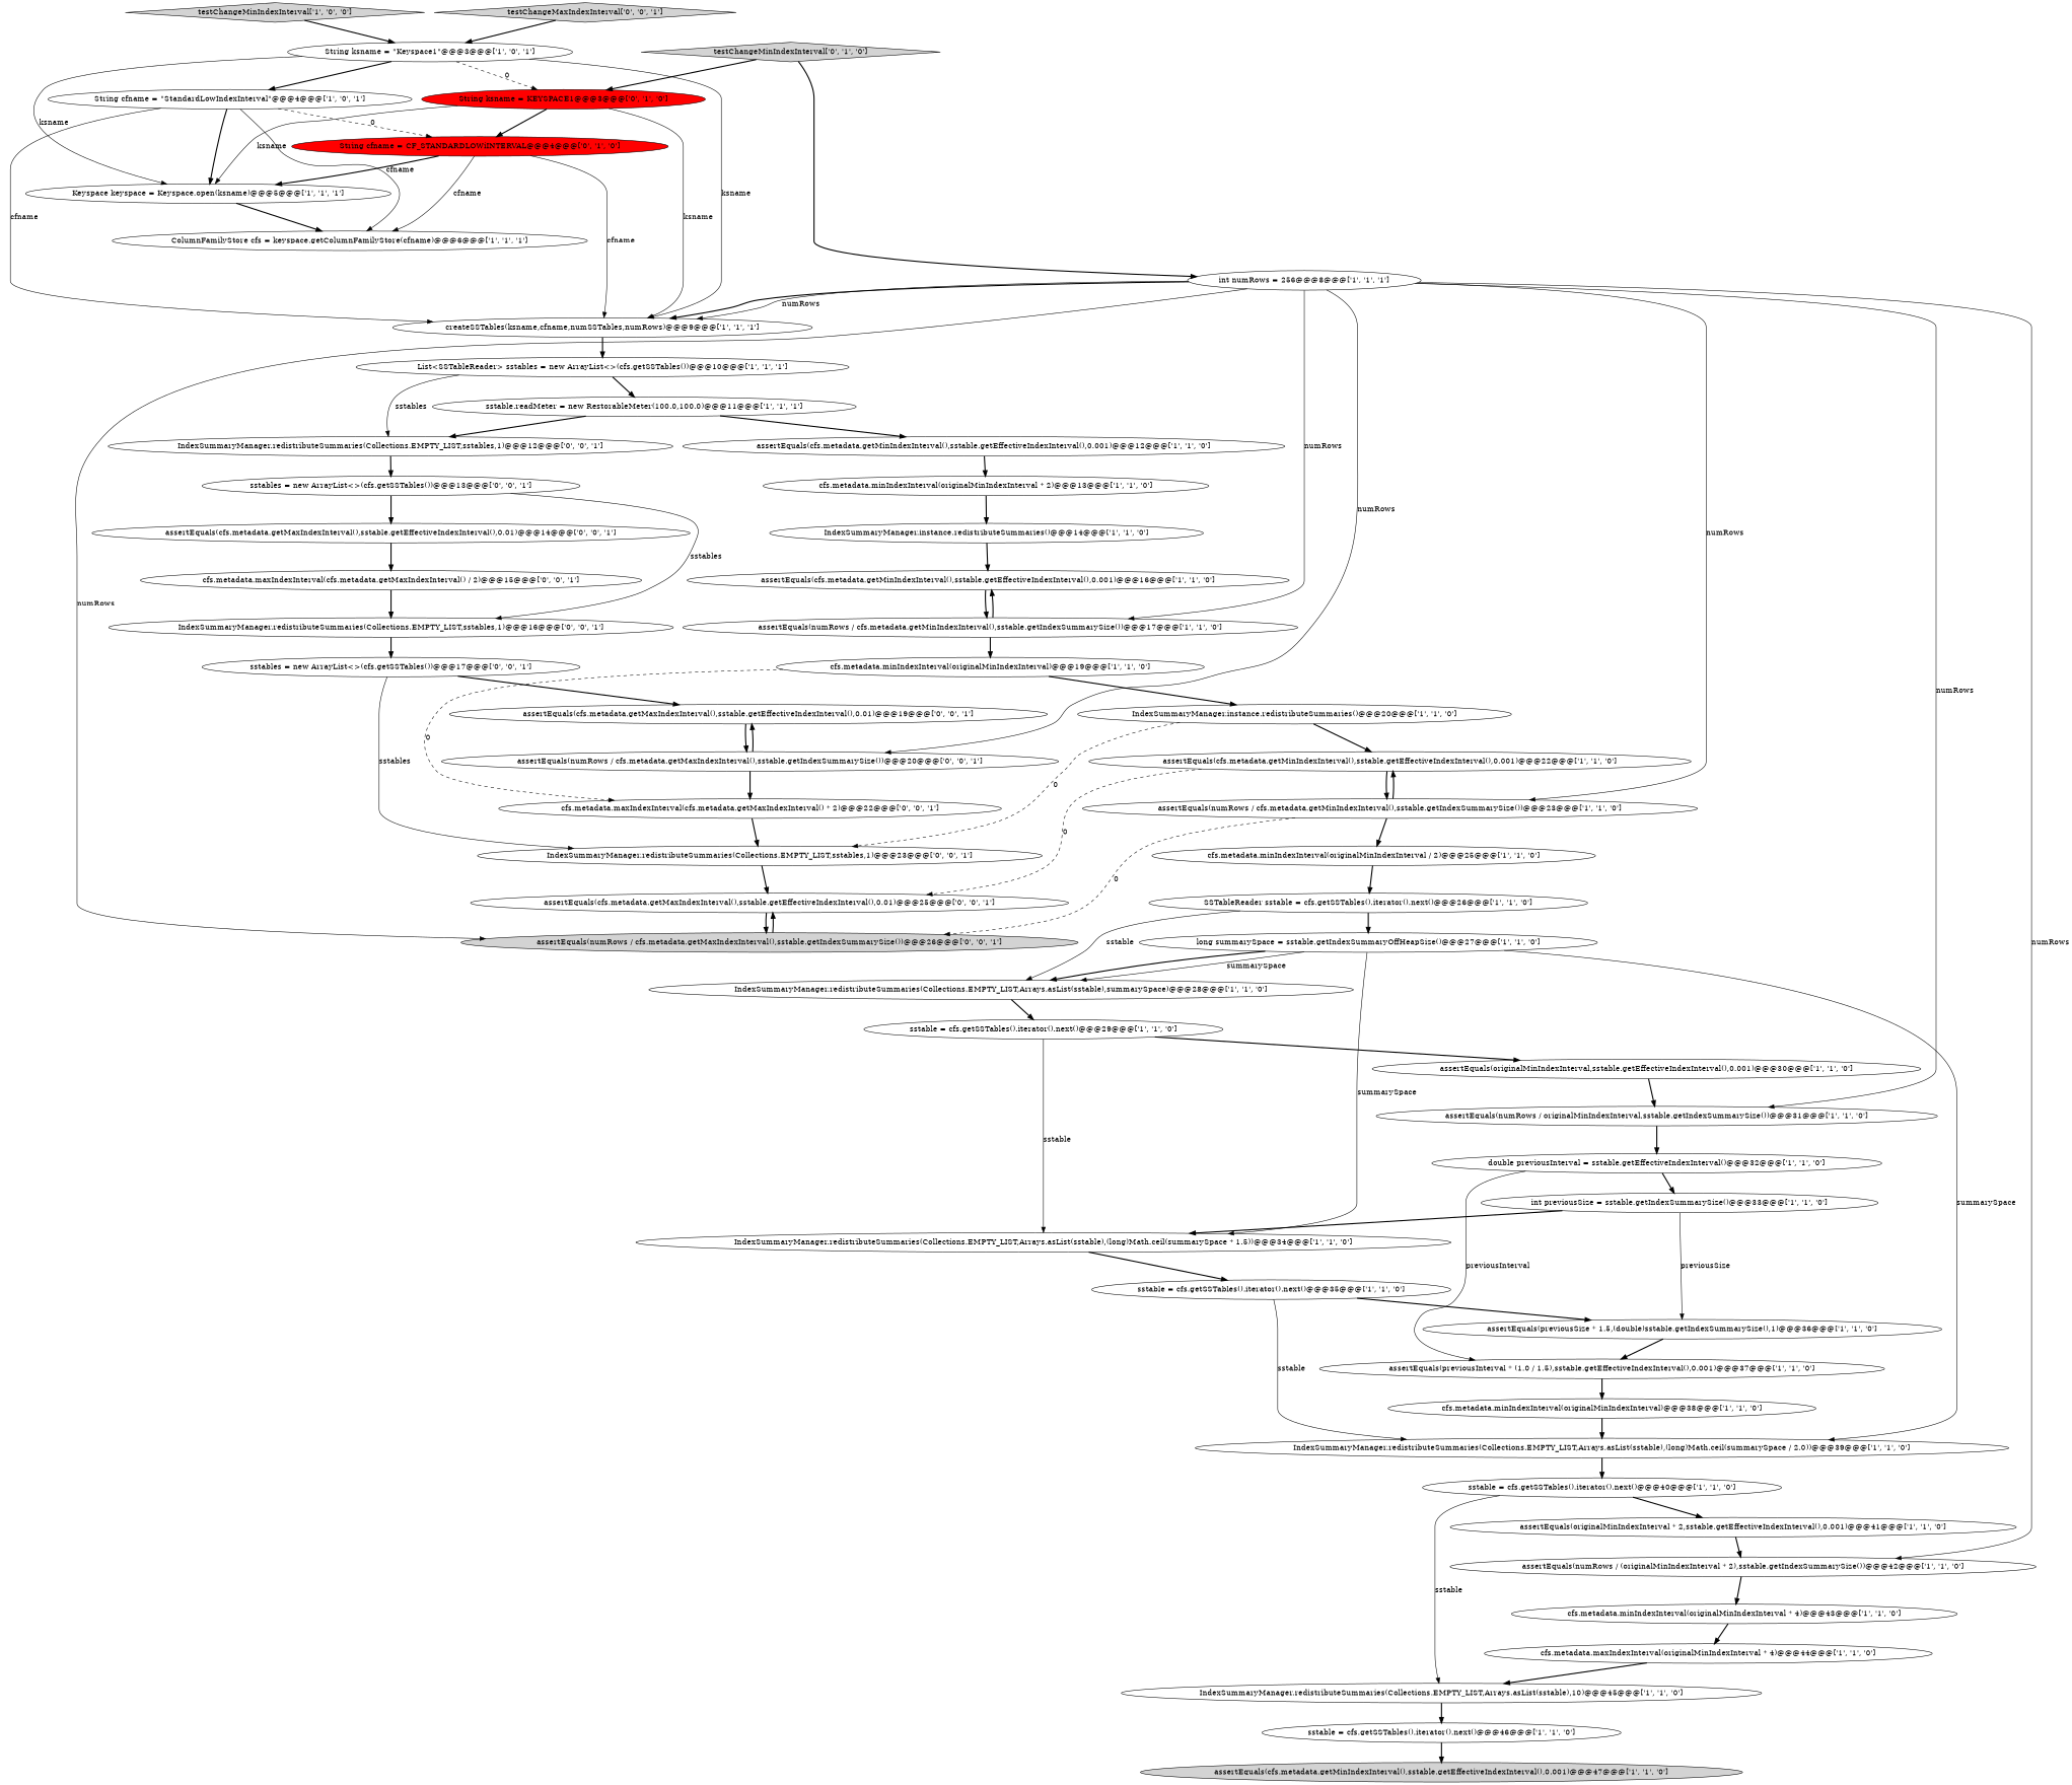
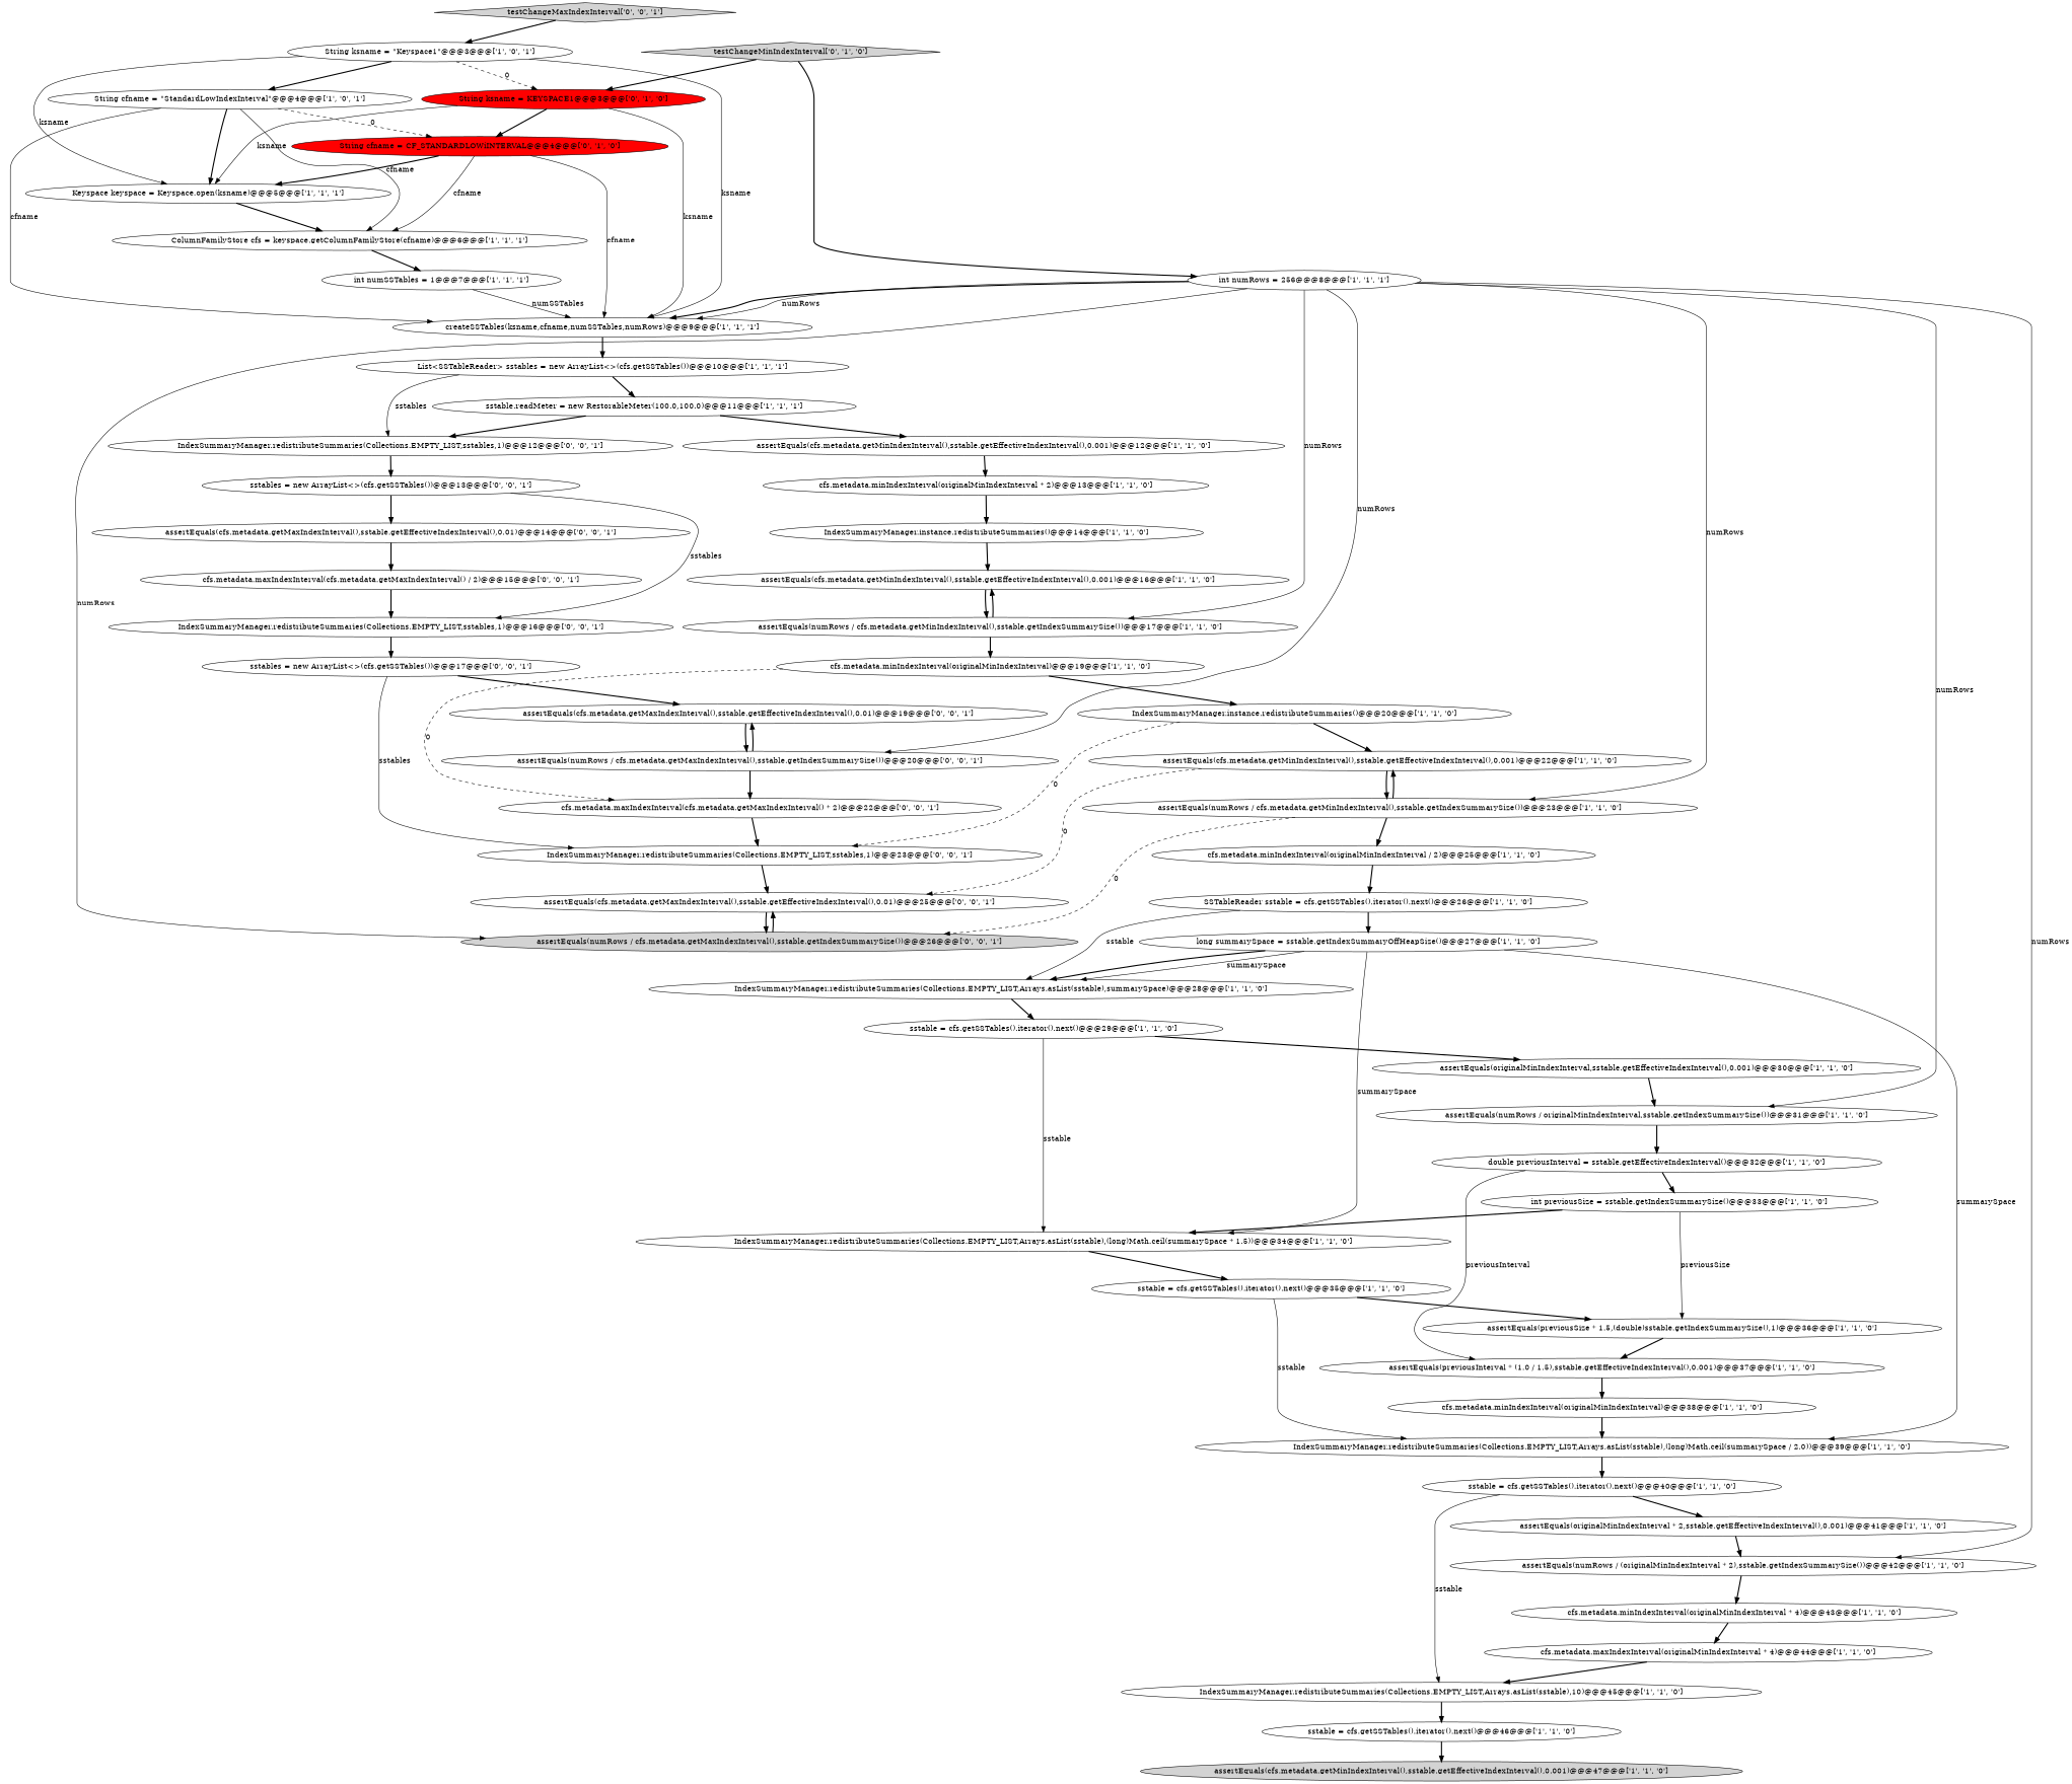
  digraph {
    node [fillcolor=white shape=ellipse style=filled]
    edge [style=bold]
    n1 [label="IndexSummaryManager.instance.redistributeSummaries()@@@20@@@['1', '1', '0']"]
    n2 [label="assertEquals(cfs.metadata.getMinIndexInterval(),sstable.getEffectiveIndexInterval(),0.001)@@@22@@@['1', '1', '0']"]
    n3 [label="IndexSummaryManager.redistributeSummaries(Collections.EMPTY_LIST,sstables,1)@@@23@@@['0', '0', '1']"]
    n4 [label="assertEquals(cfs.metadata.getMaxIndexInterval(),sstable.getEffectiveIndexInterval(),0.01)@@@25@@@['0', '0', '1']"]
    n5 [label="assertEquals(numRows / cfs.metadata.getMinIndexInterval(),sstable.getIndexSummarySize())@@@23@@@['1', '1', '0']"]
    n6 [label="IndexSummaryManager.redistributeSummaries(Collections.EMPTY_LIST,Arrays.asList(sstable),summarySpace)@@@28@@@['1', '1', '0']"]
    n7 [label="sstable = cfs.getSSTables().iterator().next()@@@29@@@['1', '1', '0']"]
    n8 [label="IndexSummaryManager.redistributeSummaries(Collections.EMPTY_LIST,Arrays.asList(sstable),(long)Math.ceil(summarySpace * 1.5))@@@34@@@['1', '1', '0']"]
    n9 [label="assertEquals(originalMinIndexInterval,sstable.getEffectiveIndexInterval(),0.001)@@@30@@@['1', '1', '0']"]
    n10 [fillcolor=lightgray label="assertEquals(cfs.metadata.getMinIndexInterval(),sstable.getEffectiveIndexInterval(),0.001)@@@47@@@['1', '1', '0']"]
    n11 [label="assertEquals(numRows / (originalMinIndexInterval * 2),sstable.getIndexSummarySize())@@@42@@@['1', '1', '0']"]
    n12 [label="cfs.metadata.minIndexInterval(originalMinIndexInterval * 4)@@@43@@@['1', '1', '0']"]
    n13 [label="cfs.metadata.maxIndexInterval(originalMinIndexInterval * 4)@@@44@@@['1', '1', '0']"]
    n14 [label="IndexSummaryManager.redistributeSummaries(Collections.EMPTY_LIST,Arrays.asList(sstable),10)@@@45@@@['1', '1', '0']"]
    n15 [label="cfs.metadata.minIndexInterval(originalMinIndexInterval / 2)@@@25@@@['1', '1', '0']"]
    n16 [label="SSTableReader sstable = cfs.getSSTables().iterator().next()@@@26@@@['1', '1', '0']"]
    n17 [label="long summarySpace = sstable.getIndexSummaryOffHeapSize()@@@27@@@['1', '1', '0']"]
    n18 [label="sstable = cfs.getSSTables().iterator().next()@@@35@@@['1', '1', '0']"]
    n19 [label="IndexSummaryManager.redistributeSummaries(Collections.EMPTY_LIST,Arrays.asList(sstable),(long)Math.ceil(summarySpace / 2.0))@@@39@@@['1', '1', '0']"]
    n20 [label="assertEquals(previousSize * 1.5,(double)sstable.getIndexSummarySize(),1)@@@36@@@['1', '1', '0']"]
    n21 [label="sstable = cfs.getSSTables().iterator().next()@@@40@@@['1', '1', '0']"]
    n22 [label="assertEquals(previousInterval * (1.0 / 1.5),sstable.getEffectiveIndexInterval(),0.001)@@@37@@@['1', '1', '0']"]
    n23 [label="sstable = cfs.getSSTables().iterator().next()@@@46@@@['1', '1', '0']"]
    n24 [label="String ksname = \"Keyspace1\"@@@3@@@['1', '0', '1']"]
    n25 [label="Keyspace keyspace = Keyspace.open(ksname)@@@5@@@['1', '1', '1']"]
    n26 [label="String cfname = \"StandardLowIndexInterval\"@@@4@@@['1', '0', '1']"]
    n27 [label="createSSTables(ksname,cfname,numSSTables,numRows)@@@9@@@['1', '1', '1']"]
    n28 [fillcolor=red label="String ksname = KEYSPACE1@@@3@@@['0', '1', '0']"]
    n29 [label="ColumnFamilyStore cfs = keyspace.getColumnFamilyStore(cfname)@@@6@@@['1', '1', '1']"]
    n30 [fillcolor=red label="String cfname = CF_STANDARDLOWiINTERVAL@@@4@@@['0', '1', '0']"]
    n31 [label="List<SSTableReader> sstables = new ArrayList<>(cfs.getSSTables())@@@10@@@['1', '1', '1']"]
+   n32 [label="int numSSTables = 1@@@7@@@['1', '1', '1']"]
    n33 [fillcolor=lightgray label="assertEquals(numRows / cfs.metadata.getMaxIndexInterval(),sstable.getIndexSummarySize())@@@26@@@['0', '0', '1']"]
    n34 [label="IndexSummaryManager.redistributeSummaries(Collections.EMPTY_LIST,sstables,1)@@@16@@@['0', '0', '1']"]
    n35 [label="sstables = new ArrayList<>(cfs.getSSTables())@@@17@@@['0', '0', '1']"]
    n36 [label="assertEquals(cfs.metadata.getMaxIndexInterval(),sstable.getEffectiveIndexInterval(),0.01)@@@19@@@['0', '0', '1']"]
    n37 [label="sstable.readMeter = new RestorableMeter(100.0,100.0)@@@11@@@['1', '1', '1']"]
    n38 [label="IndexSummaryManager.redistributeSummaries(Collections.EMPTY_LIST,sstables,1)@@@12@@@['0', '0', '1']"]
    n39 [label="assertEquals(cfs.metadata.getMinIndexInterval(),sstable.getEffectiveIndexInterval(),0.001)@@@12@@@['1', '1', '0']"]
    n40 [label="sstables = new ArrayList<>(cfs.getSSTables())@@@13@@@['0', '0', '1']"]
    n41 [label="cfs.metadata.minIndexInterval(originalMinIndexInterval * 2)@@@13@@@['1', '1', '0']"]
    n42 [label="assertEquals(numRows / cfs.metadata.getMaxIndexInterval(),sstable.getIndexSummarySize())@@@20@@@['0', '0', '1']"]
    n43 [label="assertEquals(originalMinIndexInterval * 2,sstable.getEffectiveIndexInterval(),0.001)@@@41@@@['1', '1', '0']"]
    n44 [label="cfs.metadata.minIndexInterval(originalMinIndexInterval)@@@38@@@['1', '1', '0']"]
    n45 [label="assertEquals(cfs.metadata.getMaxIndexInterval(),sstable.getEffectiveIndexInterval(),0.01)@@@14@@@['0', '0', '1']"]
    n46 [label="cfs.metadata.maxIndexInterval(cfs.metadata.getMaxIndexInterval() / 2)@@@15@@@['0', '0', '1']"]
    n47 [label="assertEquals(numRows / originalMinIndexInterval,sstable.getIndexSummarySize())@@@31@@@['1', '1', '0']"]
    n48 [label="double previousInterval = sstable.getEffectiveIndexInterval()@@@32@@@['1', '1', '0']"]
    n49 [label="int previousSize = sstable.getIndexSummarySize()@@@33@@@['1', '1', '0']"]
    n50 [label="int numRows = 256@@@8@@@['1', '1', '1']"]
    n51 [label="assertEquals(numRows / cfs.metadata.getMinIndexInterval(),sstable.getIndexSummarySize())@@@17@@@['1', '1', '0']"]
    n52 [label="cfs.metadata.minIndexInterval(originalMinIndexInterval)@@@19@@@['1', '1', '0']"]
    n53 [label="assertEquals(cfs.metadata.getMinIndexInterval(),sstable.getEffectiveIndexInterval(),0.001)@@@16@@@['1', '1', '0']"]
    n54 [label="cfs.metadata.maxIndexInterval(cfs.metadata.getMaxIndexInterval() * 2)@@@22@@@['0', '0', '1']"]
    n55 [fillcolor=lightgray label="testChangeMinIndexInterval['0', '1', '0']" shape=diamond]
    n56 [label="IndexSummaryManager.instance.redistributeSummaries()@@@14@@@['1', '1', '0']"]
-   n57 [fillcolor=lightgray label="testChangeMinIndexInterval['1', '0', '0']" shape=diamond]
    n58 [fillcolor=lightgray label="testChangeMaxIndexInterval['0', '0', '1']" shape=diamond]
    n1 -> n2
    n1 -> n3 [label=0 style=dashed]
    n2 -> n4 [label=0 style=dashed]
    n2 -> n5
    n3 -> n4
    n4 -> n33
    n5 -> n2
    n5 -> n15
    n5 -> n33 [label=0 style=dashed]
    n6 -> n7
    n7 -> n8 [label=sstable style=solid]
    n7 -> n9
    n8 -> n18
    n9 -> n47
    n11 -> n12
    n12 -> n13
    n13 -> n14
    n14 -> n23
    n15 -> n16
    n16 -> n6 [label=sstable style=solid]
    n16 -> n17
    n17 -> n6 [label=summarySpace style=solid]
    n17 -> n6
    n17 -> n8 [label=summarySpace style=solid]
    n17 -> n19 [label=summarySpace style=solid]
    n18 -> n19 [label=sstable style=solid]
    n18 -> n20
    n19 -> n21
    n20 -> n22
    n21 -> n14 [label=sstable style=solid]
    n21 -> n43
    n22 -> n44
    n23 -> n10
    n24 -> n25 [label=ksname style=solid]
    n24 -> n26
    n24 -> n27 [label=ksname style=solid]
    n24 -> n28 [label=0 style=dashed]
    n25 -> n29
    n26 -> n25
    n26 -> n27 [label=cfname style=solid]
    n26 -> n29 [label=cfname style=solid]
    n26 -> n30 [label=0 style=dashed]
    n27 -> n31
    n28 -> n25 [label=ksname style=solid]
    n28 -> n27 [label=ksname style=solid]
    n28 -> n30
+   n29 -> n32
    n30 -> n25
    n30 -> n27 [label=cfname style=solid]
    n30 -> n29 [label=cfname style=solid]
    n31 -> n37
    n31 -> n38 [label=sstables style=solid]
+   n32 -> n27 [label=numSSTables style=solid]
    n33 -> n4
    n34 -> n35
    n35 -> n3 [label=sstables style=solid]
    n35 -> n36
    n36 -> n42
    n37 -> n38
    n37 -> n39
    n38 -> n40
    n39 -> n41
    n40 -> n34 [label=sstables style=solid]
    n40 -> n45
    n41 -> n56
    n42 -> n36
    n42 -> n54
    n43 -> n11
    n44 -> n19
    n45 -> n46
    n46 -> n34
    n47 -> n48
    n48 -> n22 [label=previousInterval style=solid]
    n48 -> n49
    n49 -> n8
    n49 -> n20 [label=previousSize style=solid]
    n50 -> n5 [label=numRows style=solid]
    n50 -> n11 [label=numRows style=solid]
    n50 -> n27 [label=numRows style=solid]
    n50 -> n27
    n50 -> n33 [label=numRows style=solid]
    n50 -> n42 [label=numRows style=solid]
    n50 -> n47 [label=numRows style=solid]
    n50 -> n51 [label=numRows style=solid]
    n51 -> n52
    n51 -> n53
    n52 -> n1
    n52 -> n54 [label=0 style=dashed]
    n53 -> n51
    n54 -> n3
    n55 -> n28
    n55 -> n50
    n56 -> n53
-   n57 -> n24
    n58 -> n24
  }
